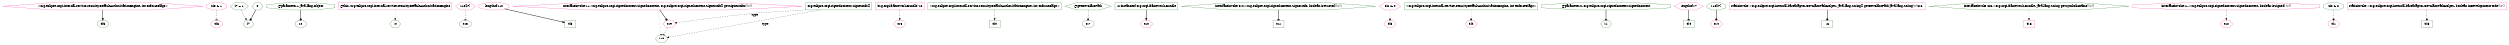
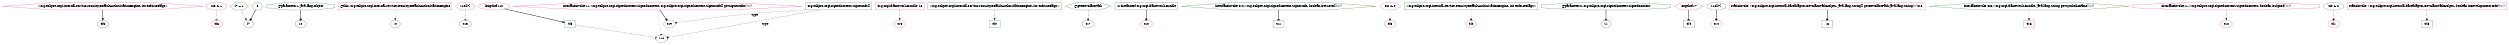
  digraph {
    node [color=darkgreen shape=hexagon]
    edge [arrowhead=dot style=dashed]
    n1 [color=deeppink label="<org.eclipse.osgi.internal.service.security.DefaultAuthorizationEngine: int enforceFlags>"]
    n2 [label="$i5" shape=octagon]
    n3 [color=deeppink label="$i5 & 1" shape=octagon]
    n4 [color=deeppink label="$i6" shape=octagon]
    n5 [label="i7 + 1"]
    n6 [label=i7]
    n7 [label="@parameter1: java.lang.Object" shape=octagon]
    n8 [label=r2 shape=octagon]
    n9 [color=deeppink label="@this: org.eclipse.osgi.internal.service.security.DefaultAuthorizationEngine" shape=box]
    n10 [label=r0]
    n11 [color=deeppink label="r10[i7]"]
    n12 [label="$r3" shape=octagon]
    n13 [color=deeppink label="$r9"]
    n14 [label=r10]
    n15 [color=deeppink label="lengthof r10" shape=octagon]
    n16 [label="$i8" shape=box]
    n17 [color=deeppink label="(org.osgi.framework.Bundle) r2" shape=box]
    n18 [color=deeppink label="$r5"]
    n19 [label="<org.eclipse.osgi.internal.service.security.DefaultAuthorizationEngine: int enforceFlags>" shape=box]
    n20 [label="$i0" shape=box]
    n21 [label="@getDevClassPath"]
    n22 [label="$r7" shape=octagon]
    n23 [label="r2 instanceof org.osgi.framework.Bundle" shape=box]
    n24 [color=deeppink label="$z0"]
    n25 [label="interfaceinvoke $r4.<org.eclipse.osgi.signedcontent.SignerInfo: boolean isTrusted()>()"]
    n26 [label="$z1" shape=box]
    n27 [color=deeppink label="$i2 & 4"]
    n28 [color=deeppink label="$i3" shape=octagon]
    n29 [color=deeppink label="interfaceinvoke r1.<org.eclipse.osgi.signedcontent.SignedContent: org.eclipse.osgi.signedcontent.SignerInfo[] getSignerInfos()>()"]
    n30 [label=0]
    n31 [label="<org.eclipse.osgi.internal.service.security.DefaultAuthorizationEngine: int enforceFlags>" shape=box]
    n32 [color=deeppink label="$i2"]
    n33 [label="@parameter0: org.eclipse.osgi.signedcontent.SignedContent" shape=octagon]
    n34 [label=r1]
    n35 [color=deeppink label="lengthof r7"]
    n36 [label="$i4" shape=box]
    n37 [label="r10[i7]" shape=octagon]
    n38 [color=deeppink label="$r4"]
    n39 [color=deeppink label="staticinvoke <org.eclipse.osgi.internal.baseadaptor.DevClassPathHelper: java.lang.String[] getDevClassPath(java.lang.String)>($r6)" shape=box]
    n40 [label=r6 shape=box]
    n41 [label="org.eclipse.osgi.signedcontent.SignerInfo[]" shape=box]
    n42 [label="interfaceinvoke $r5.<org.osgi.framework.Bundle: java.lang.String getSymbolicName()>()"]
    n43 [color=deeppink label="$r6" shape=box]
    n44 [color=deeppink label="interfaceinvoke r1.<org.eclipse.osgi.signedcontent.SignedContent: boolean isSigned()>()" shape=octagon]
    n45 [color=deeppink label="$z2"]
    n46 [label="$i0 & 2" shape=octagon]
    n47 [color=deeppink label="$i1" shape=octagon]
    n48 [color=deeppink label="staticinvoke <org.eclipse.osgi.internal.baseadaptor.DevClassPathHelper: boolean inDevelopmentMode()>()" shape=box]
    n49 [label="$z3" shape=box]
    n1 -> n2 [arrowhead=normal style=bold]
    n3 -> n4 [arrowhead=tee]
    n5 -> n6 [arrowhead=normal]
    n7 -> n8 [style=bold]
    n9 -> n10 [arrowhead=normal style=dotted]
    n11 -> n12 [arrowhead=tee]
-   n13 -> n14 [arrowhead=tee]
+   n16 -> n14 [arrowhead=tee]
    n15 -> n16 [arrowhead=normal style=bold]
    n17 -> n18 [arrowhead=normal]
    n19 -> n20 [arrowhead=normal]
    n21 -> n22
-   n23 -> n24 [arrowhead=normal style=bold]
+   n23 -> n24 [style=bold]
    n25 -> n26 [arrowhead=tee style=bold]
    n27 -> n28 [style=dotted]
    n29 -> n13 [style=bold]
    n29 -> n14 [arrowhead=tee style=dotted]
    n30 -> n6 [style=bold]
    n31 -> n32 [style=dotted]
    n33 -> n34 [arrowhead=tee style=bold]
    n35 -> n36 [arrowhead=tee style=bold]
    n37 -> n38 [style=bold]
    n39 -> n40 [style=bold]
    n41 -> n13 [arrowhead=normal label=type]
-   n41 -> n14 [arrowhead=normal label=type]
+   n41 -> n14 [label=type]
    n42 -> n43 [arrowhead=normal style=dotted]
    n44 -> n45 [arrowhead=normal]
    n46 -> n47
    n48 -> n49
  }
